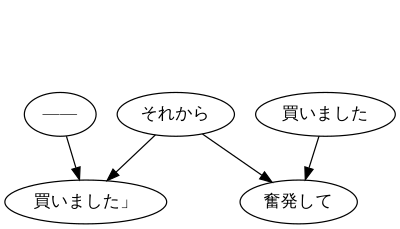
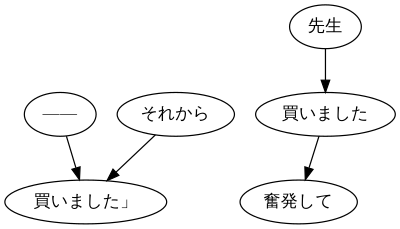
  digraph {
    fontname=Nunito
    node [fontname=Nunito]
    edge [fontname=Nunito]
    n1 [label="——"]
    n2 [label="買いました」"]
    n3 [label="それから"]
    n4 [label="奮発して"]
+   n5 [label="先生"]
    n6 [label="買いました"]
    n1 -> n2
    n3 -> n2
-   n3 -> n4
+   n5 -> n6
    n6 -> n4
  }
